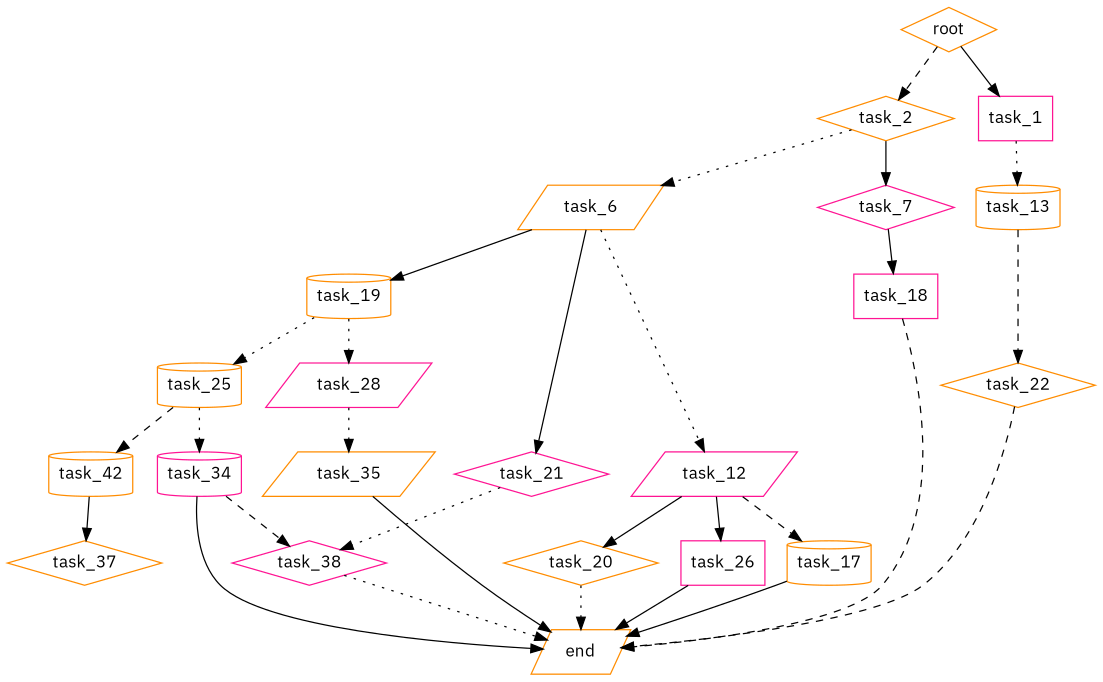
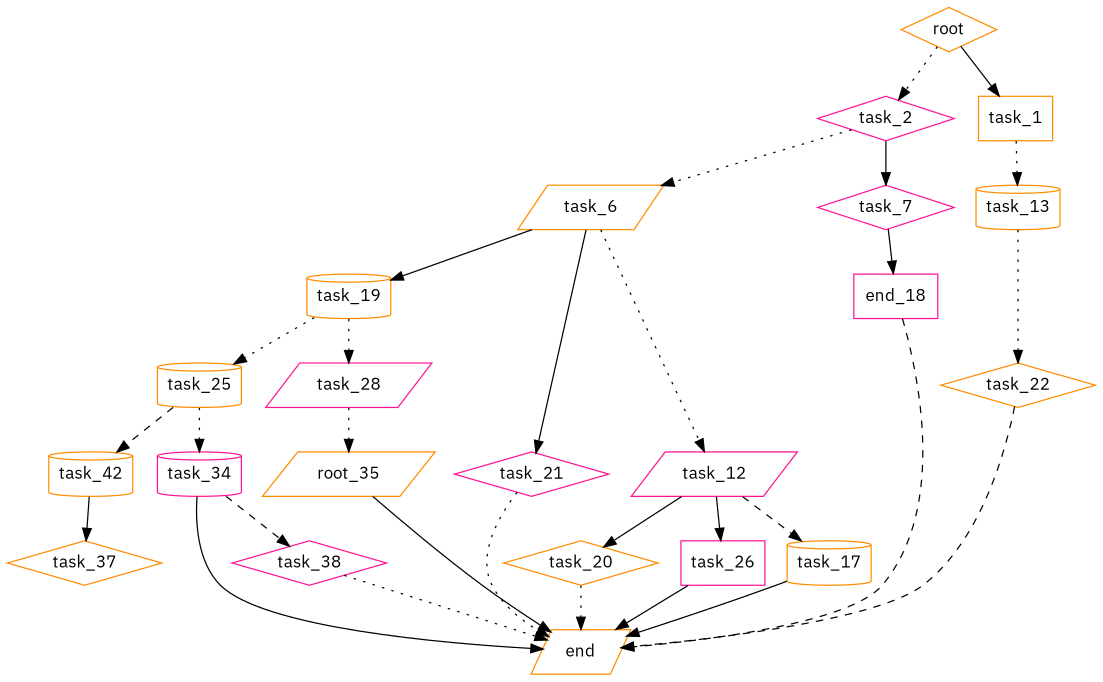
  digraph {
    fontname="IBM Plex Sans"
    node [color=darkorange fontname="IBM Plex Sans" shape=diamond]
    edge [fontname="IBM Plex Sans" style=solid]
-   task_1 [color=deeppink shape=box]
+   task_1 [shape=box]
    root
-   task_2
+   task_2 [color=deeppink]
    task_13 [shape=cylinder]
    task_6 [shape=parallelogram]
    task_7 [color=deeppink]
    task_22
    task_12 [color=deeppink shape=parallelogram]
    task_19 [shape=cylinder]
    task_21 [color=deeppink]
-   task_18 [color=deeppink shape=box]
+   task_18 [color=deeppink shape=box label=end_18]
    task_20
    task_26 [color=deeppink shape=box]
    n14 [label=task_17 shape=cylinder]
    task_25 [shape=cylinder]
    task_28 [color=deeppink shape=parallelogram]
    end [shape=parallelogram]
    n18 [label=task_42 shape=cylinder]
    task_34 [color=deeppink shape=cylinder]
-   task_35 [shape=parallelogram]
+   task_35 [shape=parallelogram label=root_35]
    task_37
    task_38 [color=deeppink]
    task_1 -> task_13 [style=dotted]
    root -> task_1
-   root -> task_2 [style=dashed]
+   root -> task_2 [style=dotted]
    task_2 -> task_6 [style=dotted]
    task_2 -> task_7
-   task_13 -> task_22 [style=dashed]
+   task_13 -> task_22 [style=dotted]
    task_6 -> task_12 [style=dotted]
    task_6 -> task_19
    task_6 -> task_21
    task_7 -> task_18
    task_22 -> end [style=dashed]
    task_12 -> task_20
    task_12 -> task_26
    task_12 -> n14 [style=dashed]
    task_19 -> task_25 [style=dotted]
    task_19 -> task_28 [style=dotted]
-   task_21 -> task_38 [style=dotted]
+   task_21 -> end [style=dotted]
    task_18 -> end [style=dashed]
    task_20 -> end [style=dotted]
    task_26 -> end
    n14 -> end
    task_25 -> n18 [style=dashed]
    task_25 -> task_34 [style=dotted]
    task_28 -> task_35 [style=dotted]
    n18 -> task_37
    task_34 -> end
    task_34 -> task_38 [style=dashed]
    task_35 -> end
    task_38 -> end [style=dotted]
  }
